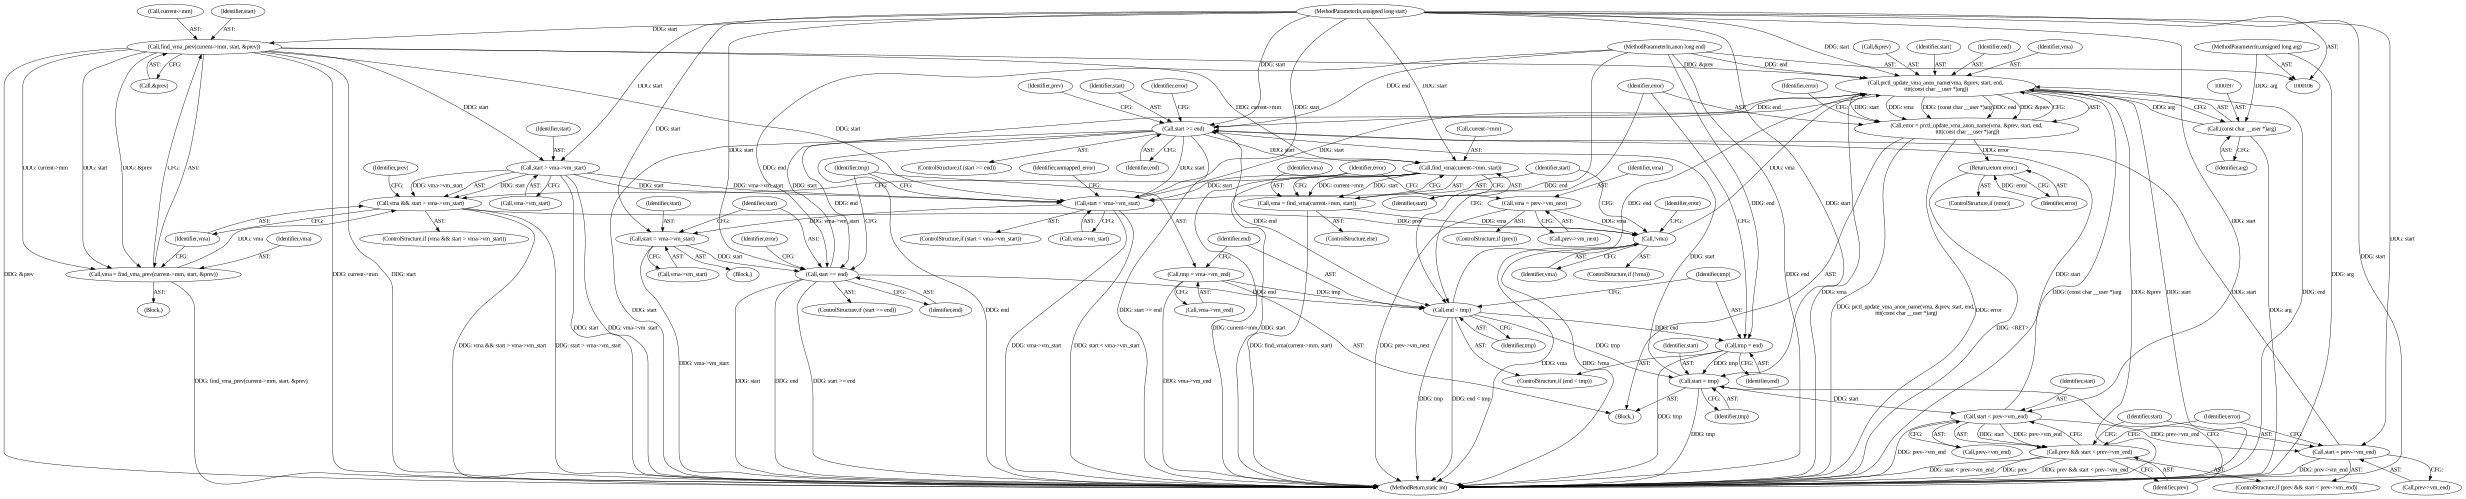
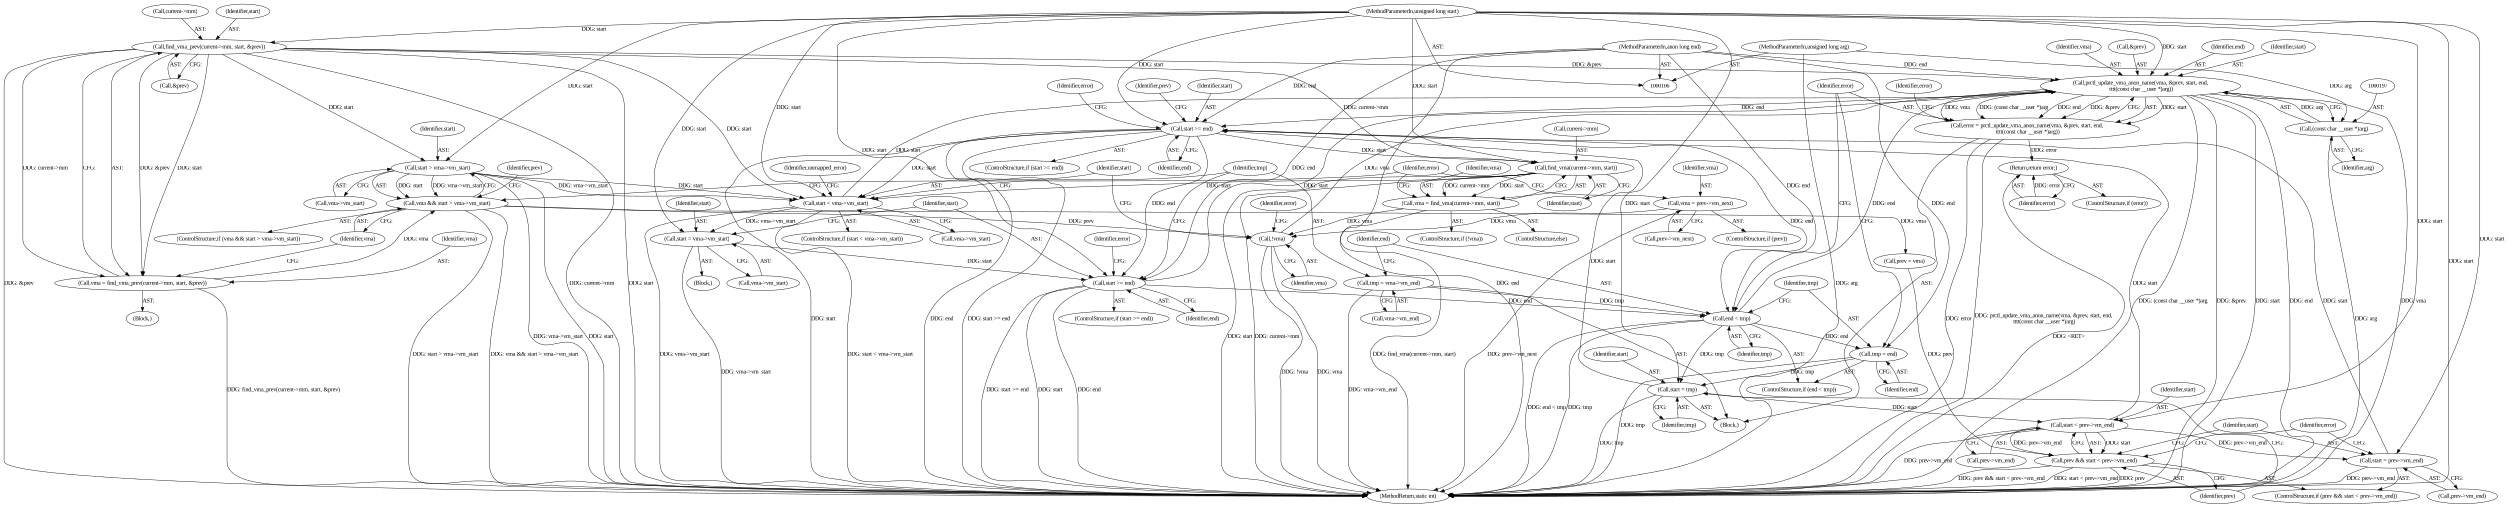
  digraph {
    fontname="Liberation Serif"
    node [fontname="Liberation Serif"]
    edge [fontname="Liberation Serif"]
    n1 [label="(Call,prctl_update_vma_anon_name(vma, &prev, start, end,\n \t\t\t\t(const char __user *)arg))"]
    n2 [label="(Call,start >= end)"]
    n3 [label="(Call,(const char __user *)arg)"]
    n4 [label="(Call,error = prctl_update_vma_anon_name(vma, &prev, start, end,\n \t\t\t\t(const char __user *)arg))"]
    n5 [label="(MethodReturn,static int)"]
    n6 [label="(Call,find_vma(current->mm, start))"]
    n7 [label="(Call,start < vma->vm_start)"]
    n8 [label="(Call,start >= end)"]
    n9 [label="(Call,end < tmp)"]
    n10 [label="(ControlStructure,if (start >= end))"]
    n11 [label="(Identifier,end)"]
    n12 [label="(Identifier,arg)"]
    n13 [label="(Block,)"]
    n14 [label="(Return,return error;)"]
    n15 [label="(Call,!vma)"]
    n16 [label="(ControlStructure,if (!vma))"]
    n17 [label="(Identifier,vma)"]
    n18 [label="(Call,vma = find_vma(current->mm, start))"]
    n19 [label="(ControlStructure,else)"]
    n20 [label="(Identifier,start)"]
    n21 [label="(Call,start = vma->vm_start)"]
    n22 [label="(ControlStructure,if (start < vma->vm_start))"]
    n23 [label="(Call,vma->vm_start)"]
    n24 [label="(Call,find_vma_prev(current->mm, start, &prev))"]
    n25 [label="(Call,start > vma->vm_start)"]
    n26 [label="(Call,vma = find_vma_prev(current->mm, start, &prev))"]
    n27 [label="(Call,&prev)"]
    n28 [label="(Call,vma && start > vma->vm_start)"]
    n29 [label="(Call,vma->vm_start)"]
    n30 [label="(Block,)"]
    n31 [label="(MethodParameterIn,unsigned long start)"]
    n32 [label="(Call,start = prev->vm_end)"]
    n33 [label="(Call,start < prev->vm_end)"]
    n34 [label="(Call,start = tmp)"]
    1000106
    n36 [label="(Call,prev->vm_end)"]
    n37 [label="(ControlStructure,if (prev && start < prev->vm_end))"]
    n38 [label="(Call,prev && start < prev->vm_end)"]
    n39 [label="(Call,prev->vm_end)"]
    n40 [label="(Identifier,tmp)"]
    n41 [label="(Identifier,end)"]
    n42 [label="(ControlStructure,if (start >= end))"]
    n43 [label="(Block,)"]
    n44 [label="(Call,vma->vm_start)"]
    n45 [label="(Call,tmp = end)"]
    n46 [label="(ControlStructure,if (end < tmp))"]
    n47 [label="(Identifier,tmp)"]
    n48 [label="(Identifier,prev)"]
    n49 [label="(Identifier,end)"]
    n50 [label="(ControlStructure,if (vma && start > vma->vm_start))"]
    n51 [label="(Identifier,vma)"]
+   n52 [label="(Call,prev = vma)"]
    n53 [label="(MethodParameterIn,anon long end)"]
    n54 [label="(Call,tmp = vma->vm_end)"]
    n55 [label="(Call,vma->vm_end)"]
    n56 [label="(MethodParameterIn,unsigned long arg)"]
    n57 [label="(Call,vma = prev->vm_next)"]
    n58 [label="(Call,prev->vm_next)"]
    n59 [label="(ControlStructure,if (prev))"]
    n60 [label="(Identifier,error)"]
    n61 [label="(ControlStructure,if (error))"]
    n62 [label="(Identifier,end)"]
    n63 [label="(Identifier,error)"]
    n64 [label="(Identifier,error)"]
    n65 [label="(Identifier,tmp)"]
    n66 [label="(Identifier,start)"]
    n67 [label="(Identifier,vma)"]
    n68 [label="(Identifier,start)"]
    n69 [label="(Call,current->mm)"]
    n70 [label="(Identifier,start)"]
    n71 [label="(Identifier,error)"]
    n72 [label="(Identifier,prev)"]
    n73 [label="(Call,current->mm)"]
    n74 [label="(Identifier,vma)"]
    n75 [label="(Call,&prev)"]
    n76 [label="(Identifier,start)"]
    n77 [label="(Identifier,vma)"]
    n78 [label="(Identifier,prev)"]
    n79 [label="(Identifier,tmp)"]
    n80 [label="(Identifier,start)"]
    n81 [label="(Identifier,error)"]
    n82 [label="(Identifier,unmapped_error)"]
    n83 [label="(Identifier,start)"]
    n84 [label="(Identifier,start)"]
    n85 [label="(Identifier,start)"]
    n86 [label="(Identifier,end)"]
    n87 [label="(Identifier,start)"]
    n88 [label="(Identifier,vma)"]
    n89 [label="(Identifier,error)"]
    n90 [label="(Identifier,error)"]
    n91 [label="(Identifier,start)"]
    n92 [label="(Identifier,error)"]
    1000197
    n1 -> n2 [label="DDG: end"]
    n1 -> n3 [label="CFG: "]
    n1 -> n4 [label="AST: "]
    n1 -> n4 [label="DDG: start"]
    n1 -> n4 [label="DDG: vma"]
    n1 -> n4 [label="DDG: (const char __user *)arg"]
    n1 -> n4 [label="DDG: end"]
    n1 -> n4 [label="DDG: &prev"]
    n1 -> n5 [label="DDG: start"]
    n1 -> n5 [label="DDG: end"]
    n1 -> n5 [label="DDG: vma"]
    n1 -> n5 [label="DDG: (const char __user *)arg"]
    n1 -> n5 [label="DDG: &prev"]
    n2 -> n5 [label="DDG: end"]
    n2 -> n5 [label="DDG: start >= end"]
    n2 -> n5 [label="DDG: start"]
    n2 -> n6 [label="DDG: start"]
    n2 -> n7 [label="DDG: start"]
    n2 -> n8 [label="DDG: end"]
    n2 -> n9 [label="DDG: end"]
    n2 -> n10 [label="AST: "]
    n2 -> n11 [label="CFG: "]
    n3 -> n1 [label="AST: "]
    n3 -> n1 [label="DDG: arg"]
    n3 -> n5 [label="DDG: arg"]
    n3 -> n12 [label="CFG: "]
    n4 -> n1 [label="CFG: "]
    n4 -> n5 [label="DDG: prctl_update_vma_anon_name(vma, &prev, start, end,\n \t\t\t\t(const char __user *)arg)"]
    n4 -> n5 [label="DDG: error"]
    n4 -> n13 [label="AST: "]
    n4 -> n14 [label="DDG: error"]
    n6 -> n5 [label="DDG: current->mm"]
    n6 -> n5 [label="DDG: start"]
    n6 -> n7 [label="DDG: start"]
    n6 -> n18 [label="AST: "]
    n6 -> n18 [label="DDG: current->mm"]
    n6 -> n18 [label="DDG: start"]
    n6 -> n20 [label="CFG: "]
    n7 -> n1 [label="DDG: start"]
    n7 -> n5 [label="DDG: vma->vm_start"]
    n7 -> n5 [label="DDG: start < vma->vm_start"]
    n7 -> n21 [label="DDG: vma->vm_start"]
    n7 -> n22 [label="AST: "]
    n7 -> n23 [label="CFG: "]
    n8 -> n1 [label="DDG: start"]
    n8 -> n5 [label="DDG: start"]
    n8 -> n5 [label="DDG: end"]
    n8 -> n5 [label="DDG: start >= end"]
    n8 -> n9 [label="DDG: end"]
    n8 -> n41 [label="CFG: "]
    n8 -> n42 [label="AST: "]
    n9 -> n1 [label="DDG: end"]
    n9 -> n5 [label="DDG: end < tmp"]
    n9 -> n5 [label="DDG: tmp"]
    n9 -> n34 [label="DDG: tmp"]
    n9 -> n45 [label="DDG: end"]
    n9 -> n46 [label="AST: "]
    n9 -> n47 [label="CFG: "]
    n11 -> n2 [label="AST: "]
    n12 -> n3 [label="AST: "]
    n14 -> n5 [label="DDG: <RET>"]
    n14 -> n60 [label="CFG: "]
    n14 -> n61 [label="AST: "]
    n15 -> n1 [label="DDG: vma"]
    n15 -> n5 [label="DDG: !vma"]
    n15 -> n5 [label="DDG: vma"]
-   n15 -> n16 [label="AST: "]
+   n18 -> n16 [label="AST: "]
    n15 -> n17 [label="CFG: "]
    n17 -> n15 [label="AST: "]
    n18 -> n5 [label="DDG: find_vma(current->mm, start)"]
    n18 -> n6 [label="CFG: "]
    n18 -> n15 [label="DDG: vma"]
    n18 -> n19 [label="AST: "]
    n20 -> n6 [label="AST: "]
    n21 -> n5 [label="DDG: vma->vm_start"]
    n21 -> n8 [label="DDG: start"]
    n21 -> n43 [label="AST: "]
    n21 -> n44 [label="CFG: "]
    n23 -> n7 [label="AST: "]
    n24 -> n1 [label="DDG: &prev"]
    n24 -> n5 [label="DDG: &prev"]
    n24 -> n5 [label="DDG: current->mm"]
    n24 -> n5 [label="DDG: start"]
    n24 -> n6 [label="DDG: current->mm"]
    n24 -> n7 [label="DDG: start"]
    n24 -> n25 [label="DDG: start"]
    n24 -> n26 [label="AST: "]
    n24 -> n26 [label="DDG: current->mm"]
    n24 -> n26 [label="DDG: start"]
    n24 -> n26 [label="DDG: &prev"]
    n24 -> n27 [label="CFG: "]
    n25 -> n5 [label="DDG: start"]
    n25 -> n5 [label="DDG: vma->vm_start"]
    n25 -> n7 [label="DDG: start"]
    n25 -> n7 [label="DDG: vma->vm_start"]
    n25 -> n28 [label="AST: "]
    n25 -> n28 [label="DDG: start"]
    n25 -> n28 [label="DDG: vma->vm_start"]
    n25 -> n29 [label="CFG: "]
    n26 -> n5 [label="DDG: find_vma_prev(current->mm, start, &prev)"]
    n26 -> n24 [label="CFG: "]
    n26 -> n28 [label="DDG: vma"]
    n26 -> n30 [label="AST: "]
    n27 -> n24 [label="AST: "]
    n28 -> n5 [label="DDG: vma && start > vma->vm_start"]
    n28 -> n5 [label="DDG: start > vma->vm_start"]
    n28 -> n15 [label="DDG: prev"]
+   n28 -> n25 [label="CFG: "]
    n28 -> n50 [label="AST: "]
    n28 -> n51 [label="CFG: "]
+   n28 -> n52 [label="DDG: vma"]
    n29 -> n25 [label="AST: "]
    n31 -> n1 [label="DDG: start"]
    n31 -> n2 [label="DDG: start"]
    n31 -> n5 [label="DDG: start"]
    n31 -> n6 [label="DDG: start"]
    n31 -> n7 [label="DDG: start"]
    n31 -> n8 [label="DDG: start"]
    n31 -> n21 [label="DDG: start"]
    n31 -> n24 [label="DDG: start"]
    n31 -> n25 [label="DDG: start"]
    n31 -> n32 [label="DDG: start"]
    n31 -> n33 [label="DDG: start"]
    n31 -> n34 [label="DDG: start"]
    n31 -> 1000106 [label="AST: "]
    n32 -> n2 [label="DDG: start"]
    n32 -> n5 [label="DDG: prev->vm_end"]
    n32 -> n36 [label="CFG: "]
    n32 -> n37 [label="AST: "]
    n33 -> n2 [label="DDG: start"]
    n33 -> n5 [label="DDG: prev->vm_end"]
    n33 -> n32 [label="DDG: prev->vm_end"]
    n33 -> n38 [label="AST: "]
    n33 -> n38 [label="DDG: start"]
    n33 -> n38 [label="DDG: prev->vm_end"]
    n33 -> n39 [label="CFG: "]
    n34 -> n2 [label="DDG: start"]
    n34 -> n5 [label="DDG: tmp"]
    n34 -> n13 [label="AST: "]
    n34 -> n33 [label="DDG: start"]
    n34 -> n40 [label="CFG: "]
    n36 -> n32 [label="AST: "]
    n38 -> n5 [label="DDG: prev && start < prev->vm_end"]
    n38 -> n5 [label="DDG: start < prev->vm_end"]
    n38 -> n5 [label="DDG: prev"]
    n38 -> n33 [label="CFG: "]
    n38 -> n37 [label="AST: "]
    n38 -> n48 [label="CFG: "]
    n39 -> n33 [label="AST: "]
    n40 -> n34 [label="AST: "]
    n41 -> n8 [label="AST: "]
    n44 -> n21 [label="AST: "]
    n45 -> n5 [label="DDG: tmp"]
    n45 -> n34 [label="DDG: tmp"]
    n45 -> n46 [label="AST: "]
    n45 -> n49 [label="CFG: "]
    n47 -> n9 [label="AST: "]
    n48 -> n34 [label="CFG: "]
    n48 -> n38 [label="AST: "]
    n49 -> n45 [label="AST: "]
    n51 -> n26 [label="CFG: "]
    n51 -> n28 [label="AST: "]
+   n52 -> n38 [label="DDG: prev"]
    n53 -> n1 [label="DDG: end"]
    n53 -> n2 [label="DDG: end"]
    n53 -> n5 [label="DDG: end"]
    n53 -> n8 [label="DDG: end"]
    n53 -> n9 [label="DDG: end"]
    n53 -> 1000106 [label="AST: "]
    n53 -> n45 [label="DDG: end"]
    n54 -> n5 [label="DDG: vma->vm_end"]
    n54 -> n9 [label="DDG: tmp"]
    n54 -> n13 [label="AST: "]
    n54 -> n55 [label="CFG: "]
    n55 -> n54 [label="AST: "]
    n56 -> n3 [label="DDG: arg"]
    n56 -> n5 [label="DDG: arg"]
    n56 -> 1000106 [label="AST: "]
    n57 -> n5 [label="DDG: prev->vm_next"]
    n57 -> n15 [label="DDG: vma"]
    n57 -> n58 [label="CFG: "]
    n57 -> n59 [label="AST: "]
    n58 -> n57 [label="AST: "]
    n60 -> n14 [label="AST: "]
    n60 -> n14 [label="DDG: error"]
    n62 -> n1 [label="AST: "]
    n63 -> n4 [label="CFG: "]
    n64 -> n32 [label="CFG: "]
    n64 -> n38 [label="CFG: "]
    n65 -> n9 [label="CFG: "]
    n65 -> n45 [label="AST: "]
    n66 -> n32 [label="AST: "]
    n66 -> n38 [label="CFG: "]
    n67 -> n57 [label="AST: "]
    n68 -> n1 [label="AST: "]
    n69 -> n24 [label="AST: "]
    n70 -> n7 [label="AST: "]
    n70 -> n15 [label="CFG: "]
    n71 -> n4 [label="AST: "]
    n71 -> n9 [label="CFG: "]
    n71 -> n45 [label="CFG: "]
    n72 -> n28 [label="CFG: "]
    n73 -> n6 [label="AST: "]
    n74 -> n1 [label="AST: "]
    n75 -> n1 [label="AST: "]
    n76 -> n25 [label="AST: "]
    n77 -> n26 [label="AST: "]
    n78 -> n2 [label="CFG: "]
    n79 -> n7 [label="CFG: "]
    n79 -> n8 [label="CFG: "]
    n79 -> n54 [label="AST: "]
    n80 -> n33 [label="AST: "]
    n81 -> n15 [label="CFG: "]
    n82 -> n7 [label="CFG: "]
    n83 -> n2 [label="AST: "]
    n84 -> n8 [label="AST: "]
    n84 -> n21 [label="CFG: "]
    n85 -> n34 [label="AST: "]
    n86 -> n9 [label="AST: "]
    n86 -> n54 [label="CFG: "]
    n87 -> n24 [label="AST: "]
    n88 -> n18 [label="AST: "]
    n89 -> n2 [label="CFG: "]
    n90 -> n18 [label="CFG: "]
    n90 -> n28 [label="CFG: "]
    n90 -> n57 [label="CFG: "]
    n91 -> n21 [label="AST: "]
    n92 -> n8 [label="CFG: "]
    1000197 -> n3 [label="AST: "]
  }
